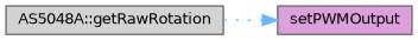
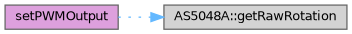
  digraph {
    rankdir=LR
    node [color=gray40 fontname=Helvetica fontsize=10 shape=box style=filled]
    n1 [fillcolor=plum fontcolor=black height=0.2 label=setPWMOutput width=0.4]
    n2 [fillcolor=lightgrey height=0.2 label="AS5048A::getRawRotation" width=0.4]
-   n2 -> n1 [color=steelblue1 fontname=Helvetica fontsize=10 labelfontname=Helvetica labelfontsize=10 style=dotted]
+   n1 -> n2 [color=steelblue1 fontname=Helvetica fontsize=10 labelfontname=Helvetica labelfontsize=10 style=dotted]
  }
